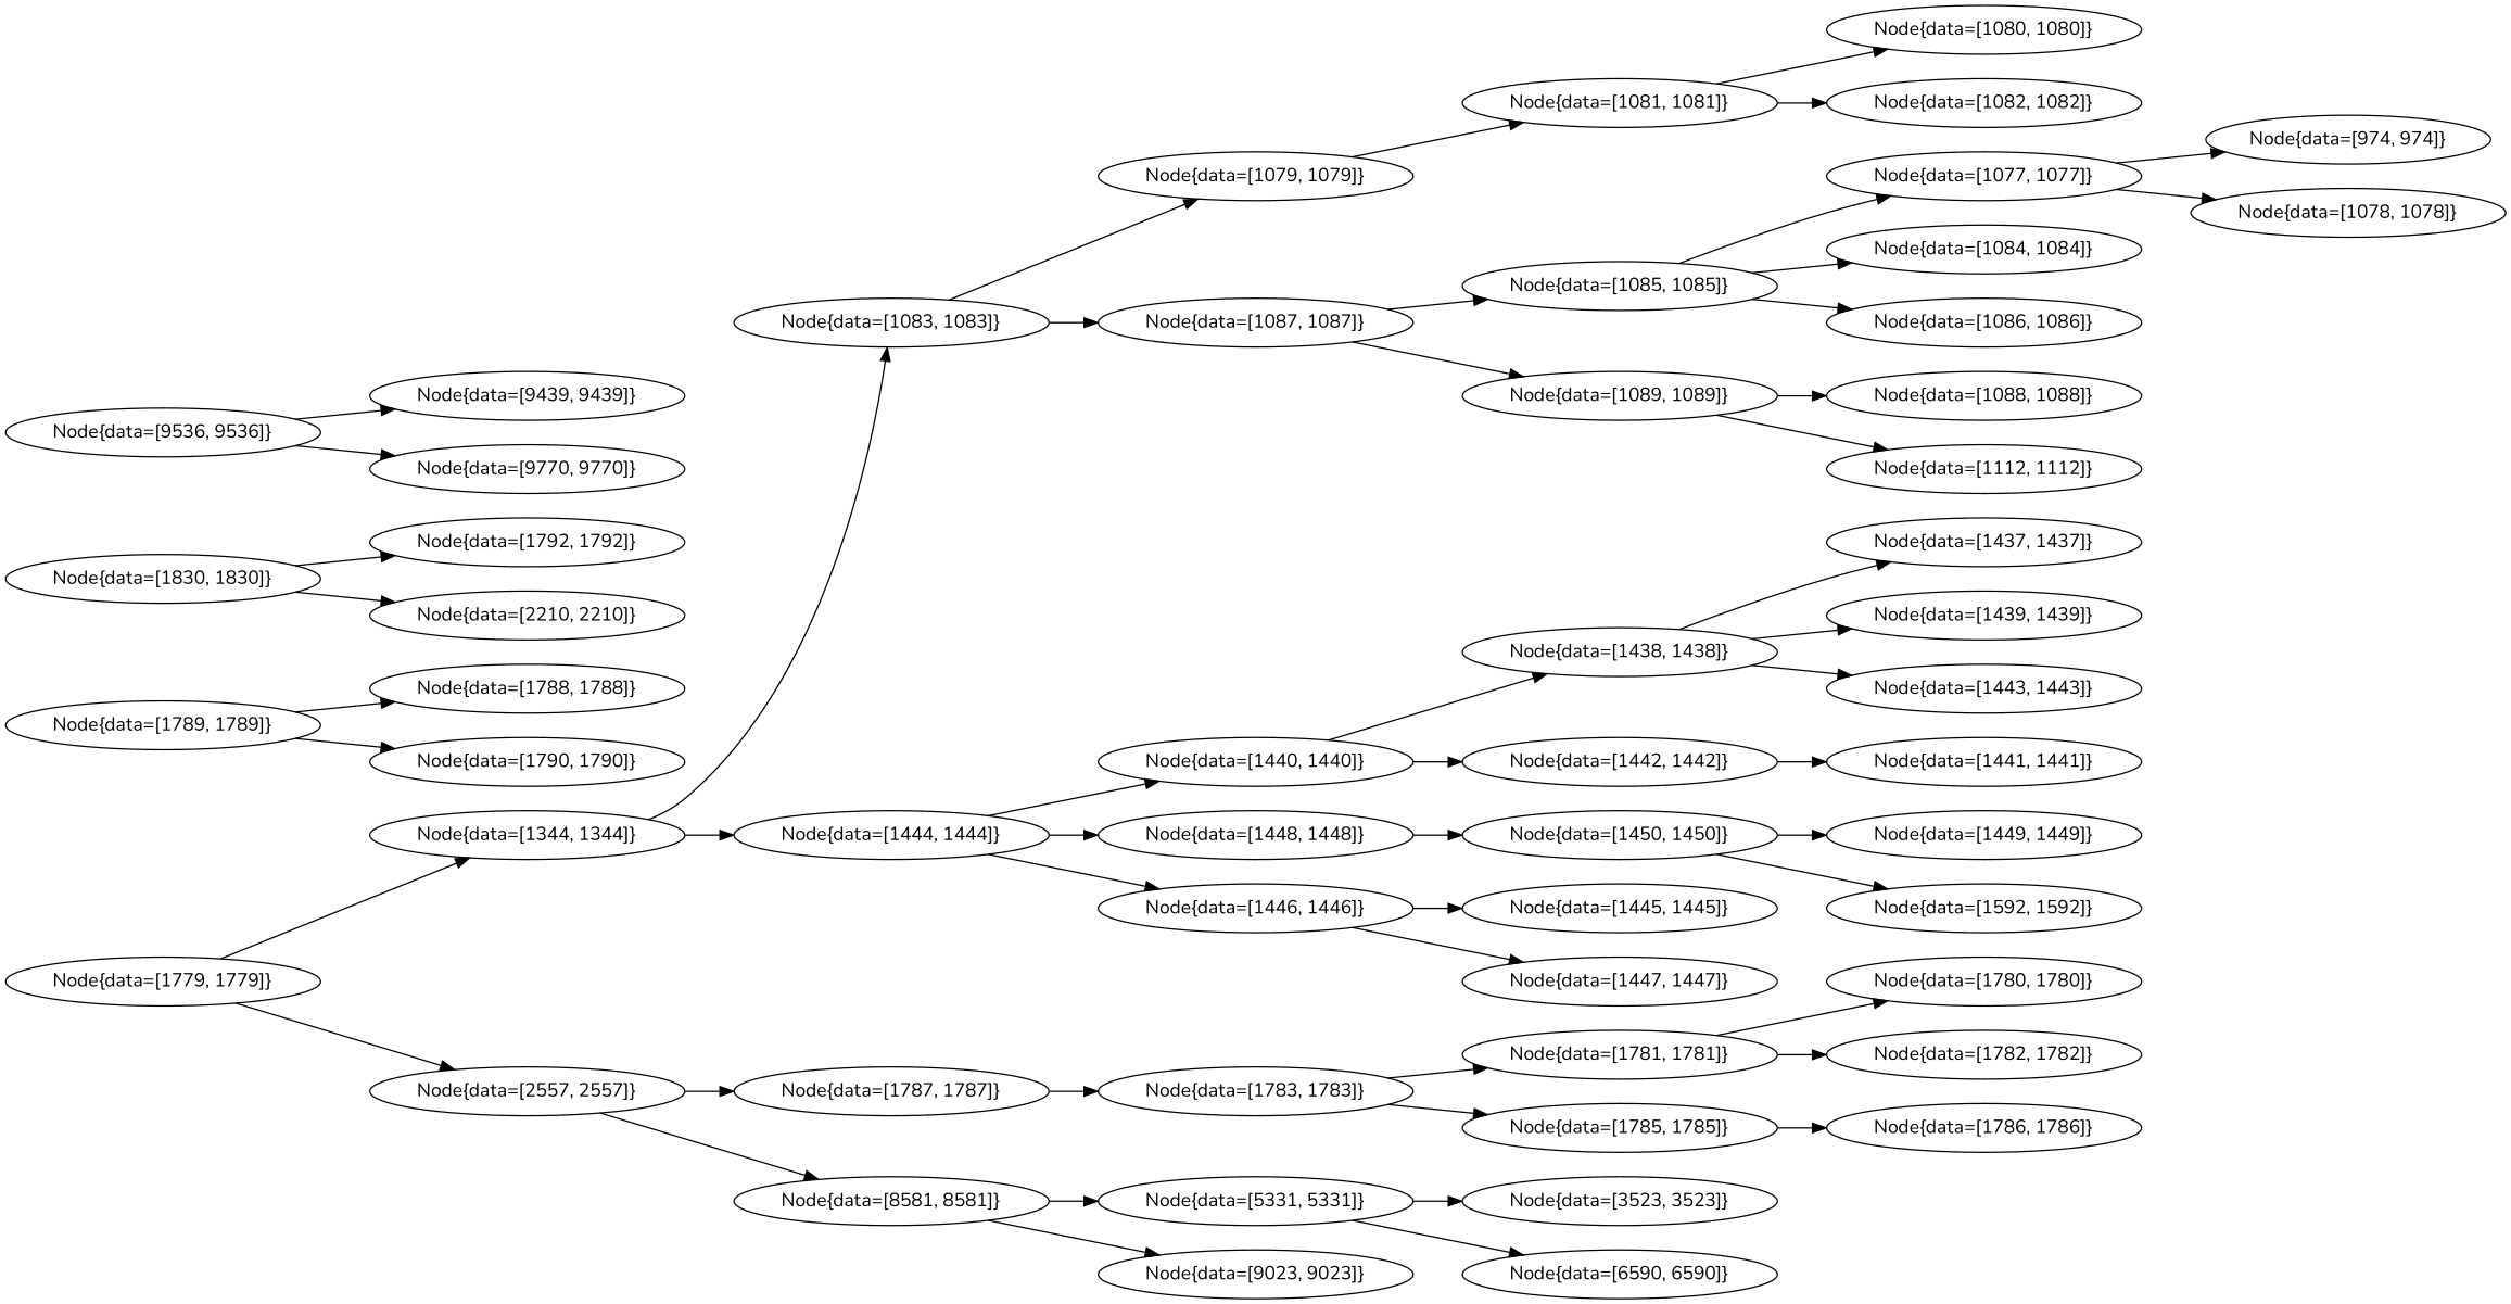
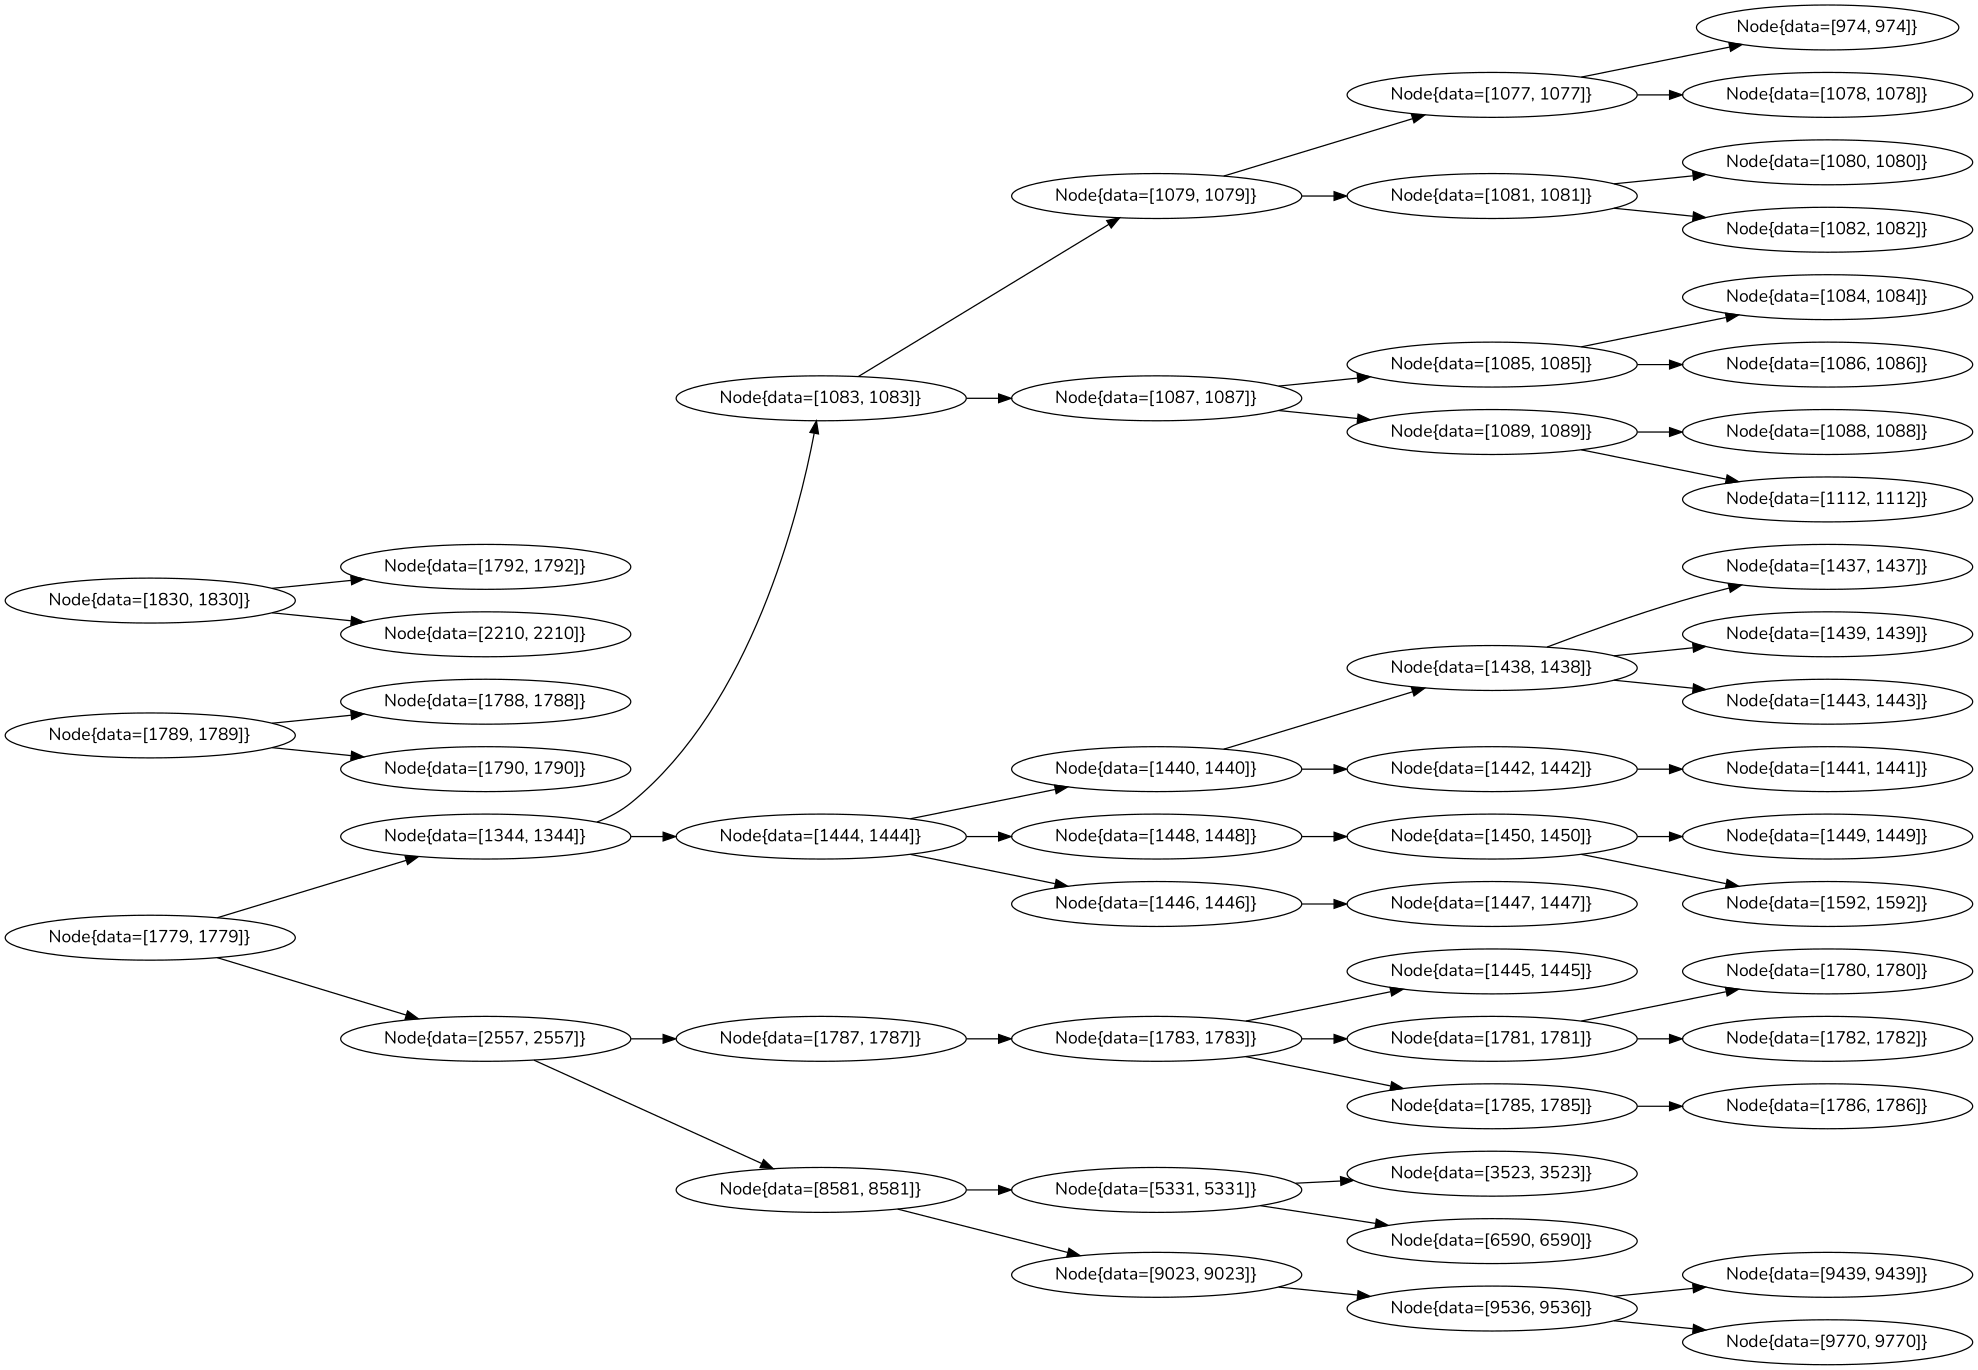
  digraph {
    fontname=Nunito
    rankdir=LR
    node [fontname=Nunito]
    edge [fontname=Nunito]
    n1 [label="Node{data=[1779, 1779]}"]
    n2 [label="Node{data=[1344, 1344]}"]
    n3 [label="Node{data=[2557, 2557]}"]
    n4 [label="Node{data=[1083, 1083]}"]
    n5 [label="Node{data=[1444, 1444]}"]
    n6 [label="Node{data=[1787, 1787]}"]
    n7 [label="Node{data=[8581, 8581]}"]
    n8 [label="Node{data=[1079, 1079]}"]
    n9 [label="Node{data=[1087, 1087]}"]
    n10 [label="Node{data=[1440, 1440]}"]
    n11 [label="Node{data=[1448, 1448]}"]
    n12 [label="Node{data=[1446, 1446]}"]
    n13 [label="Node{data=[1077, 1077]}"]
    n14 [label="Node{data=[1081, 1081]}"]
    n15 [label="Node{data=[1085, 1085]}"]
    n16 [label="Node{data=[1089, 1089]}"]
    n17 [label="Node{data=[974, 974]}"]
    n18 [label="Node{data=[1078, 1078]}"]
    n19 [label="Node{data=[1080, 1080]}"]
    n20 [label="Node{data=[1082, 1082]}"]
    n21 [label="Node{data=[1084, 1084]}"]
    n22 [label="Node{data=[1086, 1086]}"]
    n23 [label="Node{data=[1088, 1088]}"]
    n24 [label="Node{data=[1112, 1112]}"]
    n25 [label="Node{data=[1438, 1438]}"]
    n26 [label="Node{data=[1442, 1442]}"]
    n27 [label="Node{data=[1450, 1450]}"]
    n28 [label="Node{data=[1437, 1437]}"]
    n29 [label="Node{data=[1439, 1439]}"]
    n30 [label="Node{data=[1443, 1443]}"]
    n31 [label="Node{data=[1441, 1441]}"]
    n32 [label="Node{data=[1445, 1445]}"]
    n33 [label="Node{data=[1447, 1447]}"]
    n34 [label="Node{data=[1449, 1449]}"]
    n35 [label="Node{data=[1592, 1592]}"]
    n36 [label="Node{data=[1783, 1783]}"]
    n37 [label="Node{data=[5331, 5331]}"]
    n38 [label="Node{data=[9023, 9023]}"]
    n39 [label="Node{data=[1781, 1781]}"]
    n40 [label="Node{data=[1785, 1785]}"]
    n41 [label="Node{data=[1780, 1780]}"]
    n42 [label="Node{data=[1782, 1782]}"]
    n43 [label="Node{data=[1786, 1786]}"]
    n44 [label="Node{data=[1789, 1789]}"]
    n45 [label="Node{data=[1788, 1788]}"]
    n46 [label="Node{data=[1790, 1790]}"]
    n47 [label="Node{data=[1830, 1830]}"]
    n48 [label="Node{data=[1792, 1792]}"]
    n49 [label="Node{data=[2210, 2210]}"]
    n50 [label="Node{data=[3523, 3523]}"]
    n51 [label="Node{data=[6590, 6590]}"]
    n52 [label="Node{data=[9536, 9536]}"]
    n53 [label="Node{data=[9439, 9439]}"]
    n54 [label="Node{data=[9770, 9770]}"]
    n1 -> n2
    n1 -> n3
    n2 -> n4
    n2 -> n5
    n3 -> n6
    n3 -> n7
    n4 -> n8
    n4 -> n9
    n5 -> n10
    n5 -> n11
    n5 -> n12
    n6 -> n36
    n7 -> n37
    n7 -> n38
-   n15 -> n13
+   n8 -> n13
    n8 -> n14
    n9 -> n15
    n9 -> n16
    n10 -> n25
    n10 -> n26
    n11 -> n27
-   n12 -> n32
+   n36 -> n32
    n12 -> n33
    n13 -> n17
    n13 -> n18
    n14 -> n19
    n14 -> n20
    n15 -> n21
    n15 -> n22
    n16 -> n23
    n16 -> n24
    n25 -> n28
    n25 -> n29
    n25 -> n30
    n26 -> n31
    n27 -> n34
    n27 -> n35
    n36 -> n39
    n36 -> n40
    n37 -> n50
    n37 -> n51
+   n38 -> n52
    n39 -> n41
    n39 -> n42
    n40 -> n43
    n44 -> n45
    n44 -> n46
    n47 -> n48
    n47 -> n49
    n52 -> n53
    n52 -> n54
  }
